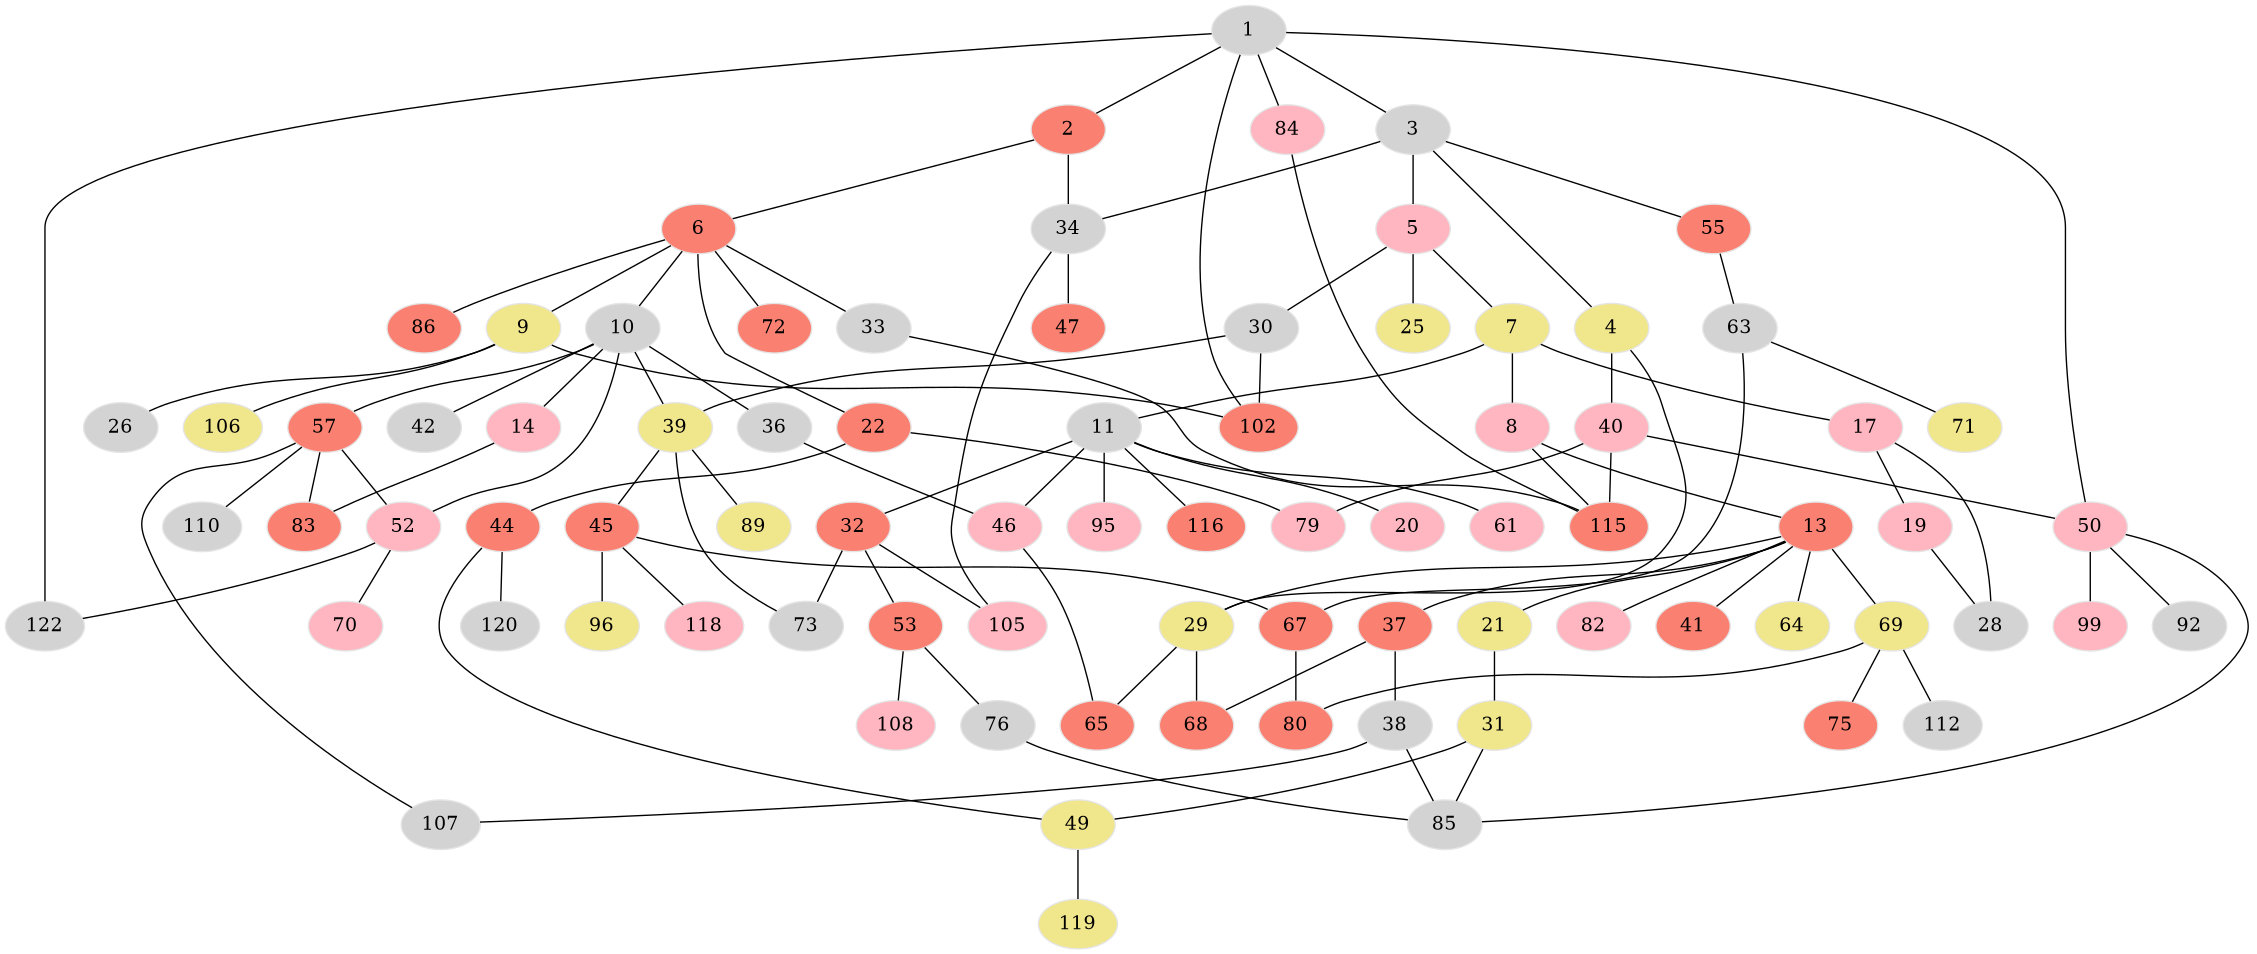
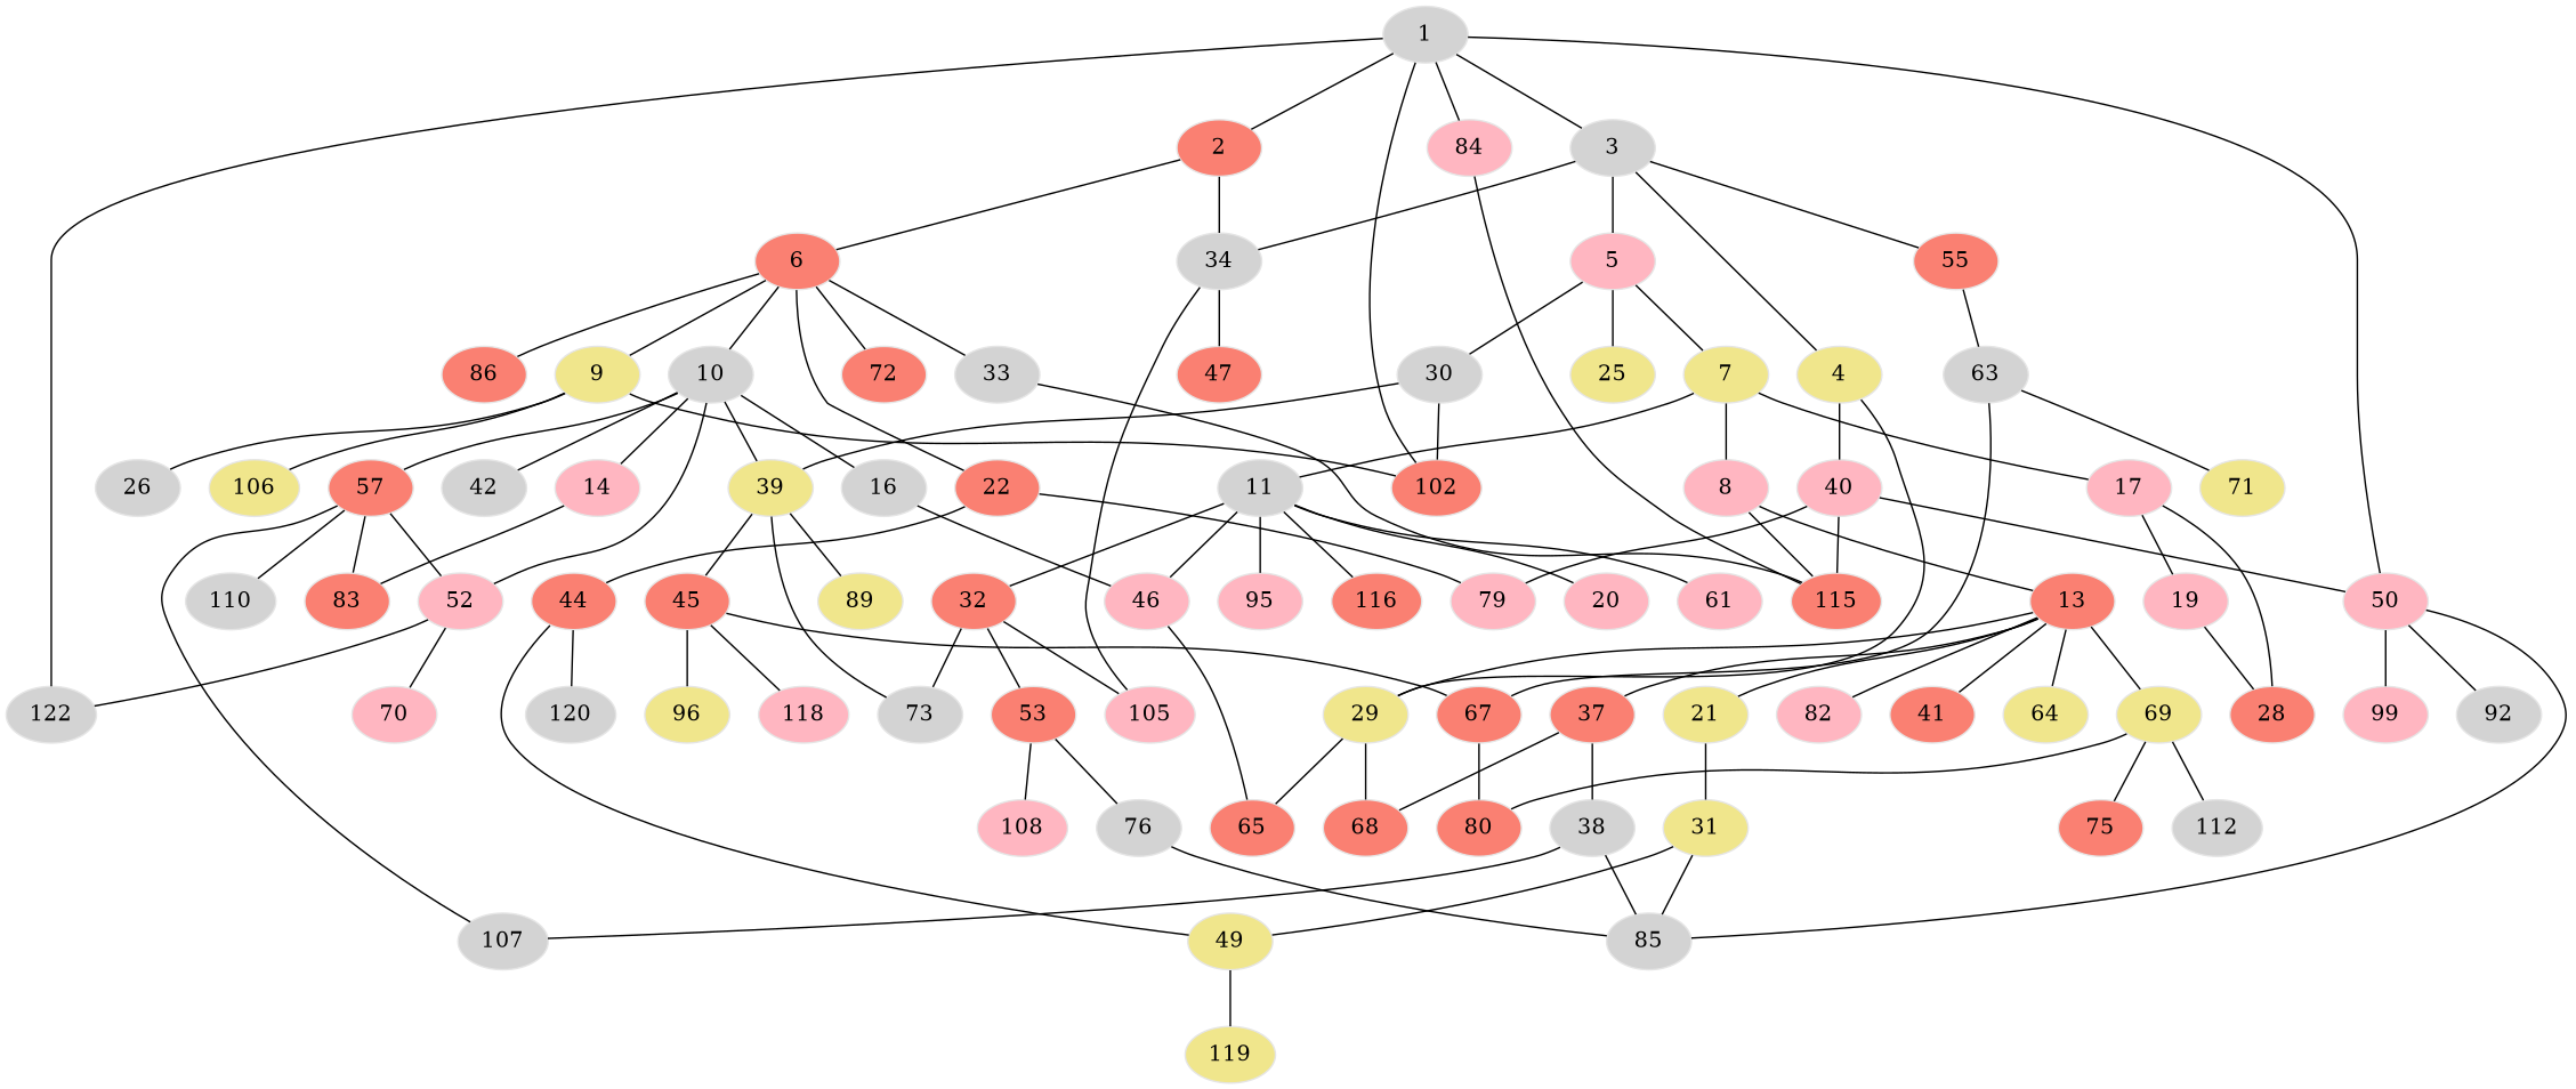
  graph {
    node [color=gray90 fillcolor=salmon style=filled]
    1 [fillcolor=lightgrey super="+56"]
    2
    3 [fillcolor=lightgrey super="+15"]
    50 [fillcolor=lightpink super="+60"]
    84 [fillcolor=lightpink super="+114"]
    102 [super="+121"]
    122 [fillcolor=lightgrey]
    6 [super="+23"]
    34 [fillcolor=lightgrey super="+59"]
    4 [fillcolor=khaki super="+35"]
    5 [fillcolor=lightpink super="+27"]
    55
    85 [fillcolor=lightgrey]
    92 [fillcolor=lightgrey]
    99 [fillcolor=lightpink]
    115
    9 [fillcolor=khaki super="+43"]
    10 [fillcolor=lightgrey super="+12"]
    22
    33 [fillcolor=lightgrey]
    72 [super="+97"]
    86
    105 [fillcolor=lightpink]
    47
    29 [fillcolor=khaki]
    40 [fillcolor=lightpink super="+78"]
    7 [fillcolor=khaki super="+48"]
    25 [fillcolor=khaki super="+81"]
    30 [fillcolor=lightgrey super="+111"]
    63 [fillcolor=lightgrey super="+109"]
    65
    68 [super="+123"]
    79 [fillcolor=lightpink]
    8 [fillcolor=lightpink]
    11 [fillcolor=lightgrey super="+18"]
    17 [fillcolor=lightpink super="+98"]
    39 [fillcolor=khaki super="+88"]
    26 [fillcolor=lightgrey super="+101"]
    106 [fillcolor=khaki]
    14 [fillcolor=lightpink super="+52"]
-   16 [fillcolor=lightgrey super="+66" label=36]
+   16 [fillcolor=lightgrey super="+66"]
    42 [fillcolor=lightgrey]
    57 [super="+90"]
    n44 [fillcolor=lightpink label=52 super="+62"]
    44 [super="+113"]
    13 [super="+24"]
    20 [fillcolor=lightpink]
    32 [super="+51"]
    46 [fillcolor=lightpink super="+93"]
    61 [fillcolor=lightpink]
    95 [fillcolor=lightpink]
    116
    19 [fillcolor=lightpink]
-   28 [fillcolor=lightgrey]
+   28
    21 [fillcolor=khaki]
    37
    41 [super="+74"]
    64 [fillcolor=khaki]
    69 [fillcolor=khaki super="+100"]
    82 [fillcolor=lightpink]
    83 [super="+117"]
    73 [fillcolor=lightgrey super="+103"]
    45 [super="+77"]
    89 [fillcolor=khaki]
    107 [fillcolor=lightgrey]
    110 [fillcolor=lightgrey]
    70 [fillcolor=lightpink super="+91"]
    53 [super="+54"]
    31 [fillcolor=khaki super="+36"]
    38 [fillcolor=lightgrey super="+94"]
    80 [super="+87"]
    75
    112 [fillcolor=lightgrey]
    49 [fillcolor=khaki]
    120 [fillcolor=lightgrey]
    119 [fillcolor=khaki]
    76 [fillcolor=lightgrey]
    108 [fillcolor=lightpink]
    67 [super="+104"]
    96 [fillcolor=khaki]
    118 [fillcolor=lightpink]
    71 [fillcolor=khaki]
    1 -- 2
    1 -- 3
    1 -- 50
    1 -- 84
    1 -- 102
    1 -- 122
    2 -- 6
    2 -- 34
    3 -- 34
    3 -- 4
    3 -- 5
    3 -- 55
    50 -- 85
    50 -- 92
    50 -- 99
    84 -- 115
    6 -- 9
    6 -- 10
    6 -- 22
    6 -- 33
    6 -- 72
    6 -- 86
    34 -- 105
    34 -- 47
    4 -- 29
    4 -- 40
    5 -- 7
    5 -- 25
    5 -- 30
    55 -- 63
    9 -- 102
    9 -- 26
    9 -- 106
    10 -- 39 [weight=2]
    10 -- 14
    10 -- 16
    10 -- 42
    10 -- 57
    10 -- n44
    22 -- 79
    22 -- 44
    33 -- 115
    29 -- 65
    29 -- 68
    40 -- 50
    40 -- 115
    40 -- 79
    7 -- 8
    7 -- 11
    7 -- 17
    30 -- 102
    30 -- 39
    63 -- 67
    63 -- 71
    8 -- 115
    8 -- 13
    11 -- 20
    11 -- 32
    11 -- 46
    11 -- 61 [weight=2]
    11 -- 95
    11 -- 116
    17 -- 19
    17 -- 28
    39 -- 73
    39 -- 45
    39 -- 89
    14 -- 83
    16 -- 46
    57 -- n44
    57 -- 83
    57 -- 107
    57 -- 110
    n44 -- 122
    n44 -- 70
    44 -- 49
    44 -- 120
    13 -- 29
    13 -- 21
    13 -- 37
    13 -- 41
    13 -- 64
    13 -- 69
    13 -- 82
    32 -- 105
    32 -- 73
    32 -- 53
    46 -- 65
    19 -- 28
    21 -- 31
    37 -- 68
    37 -- 38
    69 -- 80
    69 -- 75
    69 -- 112
    45 -- 67
    45 -- 96
    45 -- 118
    53 -- 76
    53 -- 108
    31 -- 85
    31 -- 49
    38 -- 85
    38 -- 107
    49 -- 119
    76 -- 85
    67 -- 80
  }
